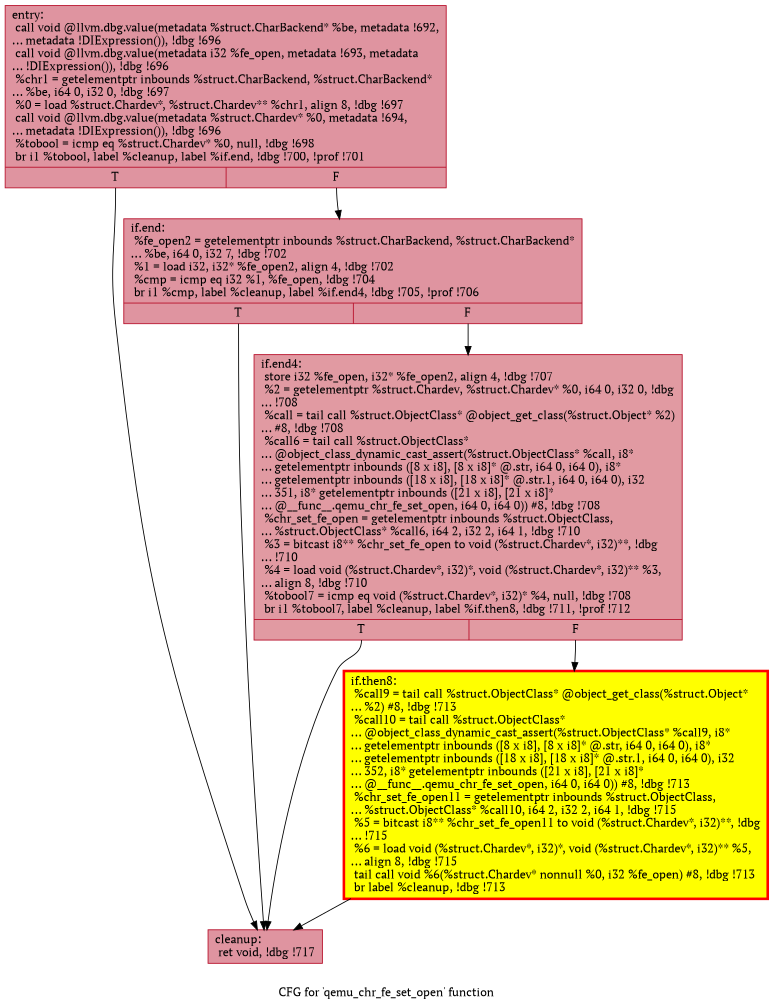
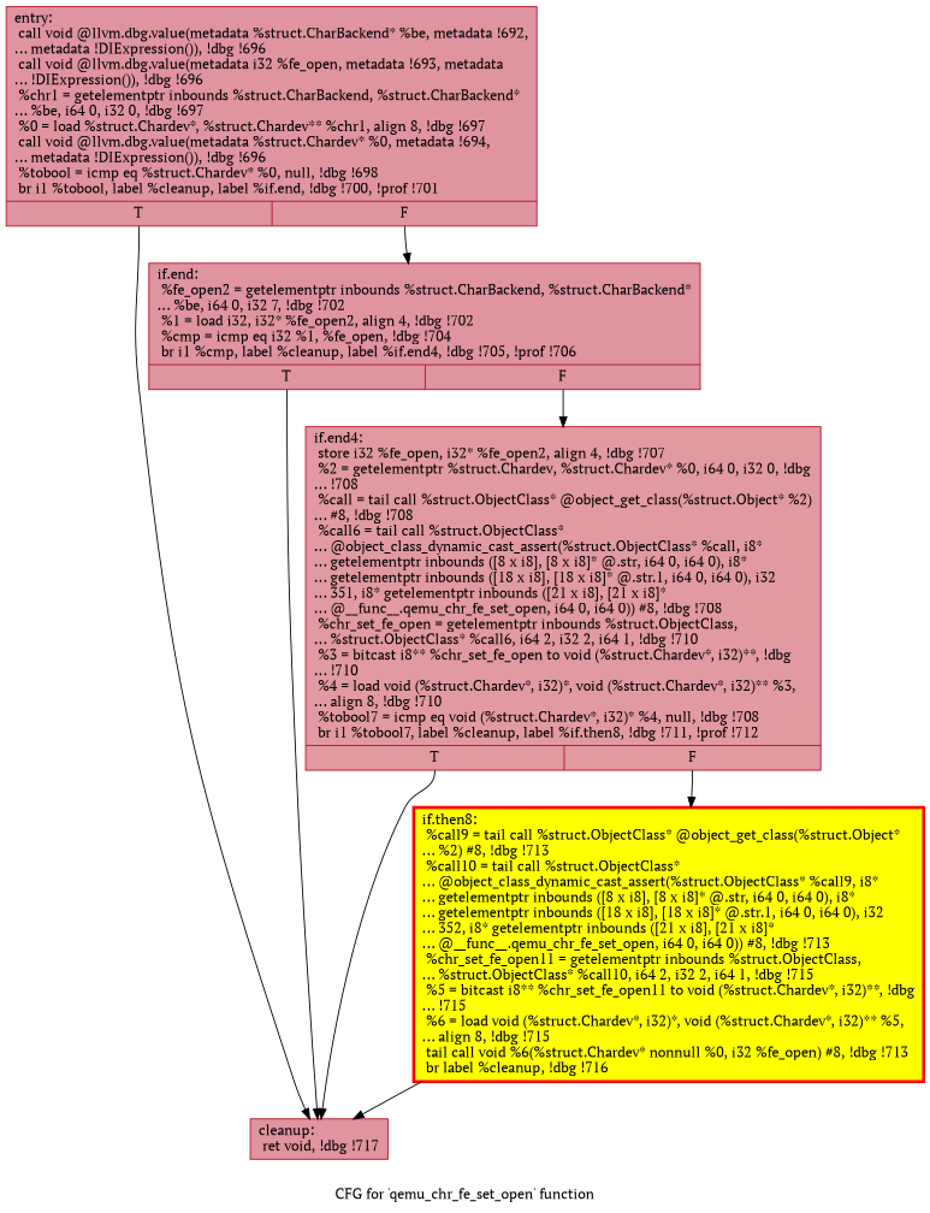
  digraph {
    label="CFG for 'qemu_chr_fe_set_open' function"
    fontname="PT Serif"
    node [color="#b70d28ff" fillcolor="#b70d2870" shape=record style=filled fontname="PT Serif"]
    edge [tailport=s0 fontname="PT Serif"]
    n1 [label="{entry:\l  call void @llvm.dbg.value(metadata %struct.CharBackend* %be, metadata !692,\l... metadata !DIExpression()), !dbg !696\l  call void @llvm.dbg.value(metadata i32 %fe_open, metadata !693, metadata\l... !DIExpression()), !dbg !696\l  %chr1 = getelementptr inbounds %struct.CharBackend, %struct.CharBackend*\l... %be, i64 0, i32 0, !dbg !697\l  %0 = load %struct.Chardev*, %struct.Chardev** %chr1, align 8, !dbg !697\l  call void @llvm.dbg.value(metadata %struct.Chardev* %0, metadata !694,\l... metadata !DIExpression()), !dbg !696\l  %tobool = icmp eq %struct.Chardev* %0, null, !dbg !698\l  br i1 %tobool, label %cleanup, label %if.end, !dbg !700, !prof !701\l|{<s0>T|<s1>F}}"]
    n2 [label="{cleanup:                                          \l  ret void, !dbg !717\l}"]
    n3 [label="{if.end:                                           \l  %fe_open2 = getelementptr inbounds %struct.CharBackend, %struct.CharBackend*\l... %be, i64 0, i32 7, !dbg !702\l  %1 = load i32, i32* %fe_open2, align 4, !dbg !702\l  %cmp = icmp eq i32 %1, %fe_open, !dbg !704\l  br i1 %cmp, label %cleanup, label %if.end4, !dbg !705, !prof !706\l|{<s0>T|<s1>F}}"]
    n4 [fillcolor="#bb1b2c70" label="{if.end4:                                          \l  store i32 %fe_open, i32* %fe_open2, align 4, !dbg !707\l  %2 = getelementptr %struct.Chardev, %struct.Chardev* %0, i64 0, i32 0, !dbg\l... !708\l  %call = tail call %struct.ObjectClass* @object_get_class(%struct.Object* %2)\l... #8, !dbg !708\l  %call6 = tail call %struct.ObjectClass*\l... @object_class_dynamic_cast_assert(%struct.ObjectClass* %call, i8*\l... getelementptr inbounds ([8 x i8], [8 x i8]* @.str, i64 0, i64 0), i8*\l... getelementptr inbounds ([18 x i8], [18 x i8]* @.str.1, i64 0, i64 0), i32\l... 351, i8* getelementptr inbounds ([21 x i8], [21 x i8]*\l... @__func__.qemu_chr_fe_set_open, i64 0, i64 0)) #8, !dbg !708\l  %chr_set_fe_open = getelementptr inbounds %struct.ObjectClass,\l... %struct.ObjectClass* %call6, i64 2, i32 2, i64 1, !dbg !710\l  %3 = bitcast i8** %chr_set_fe_open to void (%struct.Chardev*, i32)**, !dbg\l... !710\l  %4 = load void (%struct.Chardev*, i32)*, void (%struct.Chardev*, i32)** %3,\l... align 8, !dbg !710\l  %tobool7 = icmp eq void (%struct.Chardev*, i32)* %4, null, !dbg !708\l  br i1 %tobool7, label %cleanup, label %if.then8, !dbg !711, !prof !712\l|{<s0>T|<s1>F}}"]
-   n5 [color=red fillcolor=yellow label="{if.then8:                                         \l  %call9 = tail call %struct.ObjectClass* @object_get_class(%struct.Object*\l... %2) #8, !dbg !713\l  %call10 = tail call %struct.ObjectClass*\l... @object_class_dynamic_cast_assert(%struct.ObjectClass* %call9, i8*\l... getelementptr inbounds ([8 x i8], [8 x i8]* @.str, i64 0, i64 0), i8*\l... getelementptr inbounds ([18 x i8], [18 x i8]* @.str.1, i64 0, i64 0), i32\l... 352, i8* getelementptr inbounds ([21 x i8], [21 x i8]*\l... @__func__.qemu_chr_fe_set_open, i64 0, i64 0)) #8, !dbg !713\l  %chr_set_fe_open11 = getelementptr inbounds %struct.ObjectClass,\l... %struct.ObjectClass* %call10, i64 2, i32 2, i64 1, !dbg !715\l  %5 = bitcast i8** %chr_set_fe_open11 to void (%struct.Chardev*, i32)**, !dbg\l... !715\l  %6 = load void (%struct.Chardev*, i32)*, void (%struct.Chardev*, i32)** %5,\l... align 8, !dbg !715\l  tail call void %6(%struct.Chardev* nonnull %0, i32 %fe_open) #8, !dbg !713\l  br label %cleanup, !dbg !713\l}" penwidth=3.0]
+   n5 [color=red fillcolor=yellow label="{if.then8:                                         \l  %call9 = tail call %struct.ObjectClass* @object_get_class(%struct.Object*\l... %2) #8, !dbg !713\l  %call10 = tail call %struct.ObjectClass*\l... @object_class_dynamic_cast_assert(%struct.ObjectClass* %call9, i8*\l... getelementptr inbounds ([8 x i8], [8 x i8]* @.str, i64 0, i64 0), i8*\l... getelementptr inbounds ([18 x i8], [18 x i8]* @.str.1, i64 0, i64 0), i32\l... 352, i8* getelementptr inbounds ([21 x i8], [21 x i8]*\l... @__func__.qemu_chr_fe_set_open, i64 0, i64 0)) #8, !dbg !713\l  %chr_set_fe_open11 = getelementptr inbounds %struct.ObjectClass,\l... %struct.ObjectClass* %call10, i64 2, i32 2, i64 1, !dbg !715\l  %5 = bitcast i8** %chr_set_fe_open11 to void (%struct.Chardev*, i32)**, !dbg\l... !715\l  %6 = load void (%struct.Chardev*, i32)*, void (%struct.Chardev*, i32)** %5,\l... align 8, !dbg !715\l  tail call void %6(%struct.Chardev* nonnull %0, i32 %fe_open) #8, !dbg !713\l  br label %cleanup, !dbg !716\l}" penwidth=3.0]
    n1 -> n2
    n1 -> n3 [tailport=s1]
    n3 -> n2
    n3 -> n4 [tailport=s1]
    n4 -> n2
    n4 -> n5 [tailport=s1]
    n5 -> n2 [tailport=""]
  }
